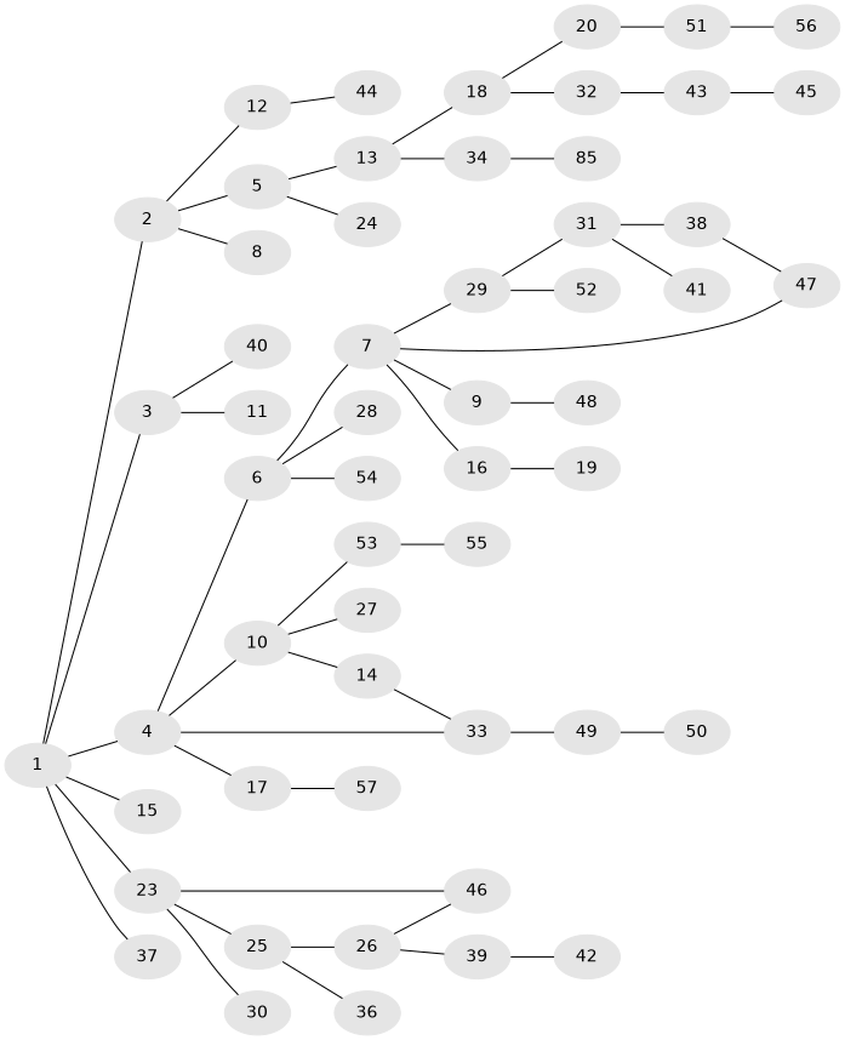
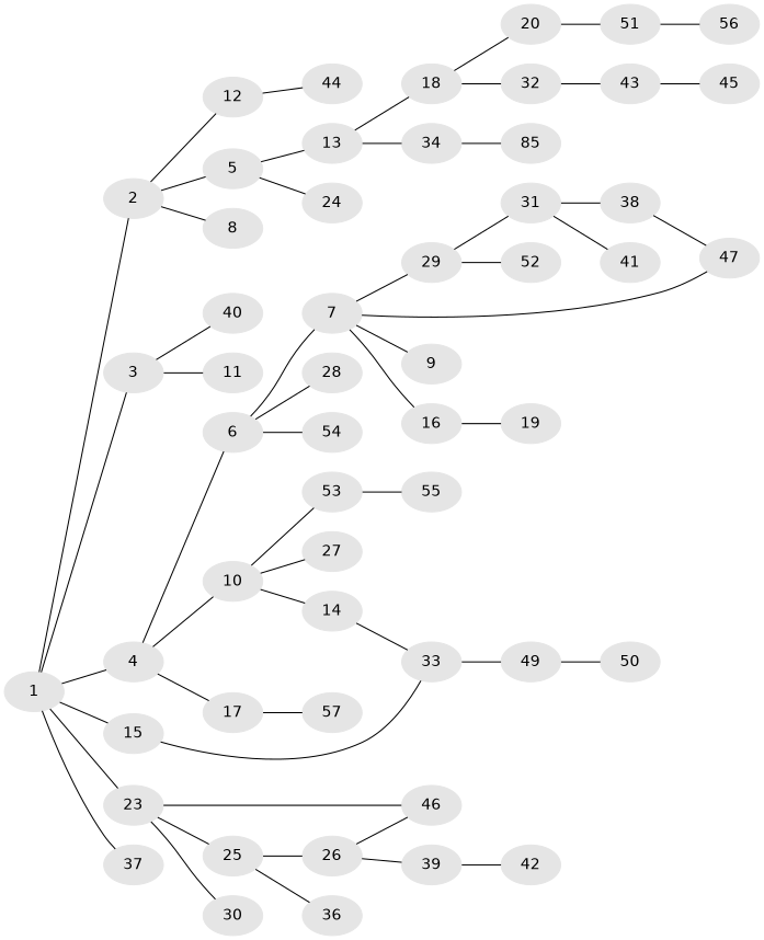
  graph {
    fontname="DejaVu Sans"
    rankdir=LR
    node [color=gray90 fontname="DejaVu Sans" style=filled]
    edge [fontname="DejaVu Sans"]
    1
    2
    3
    4
    15
    23
    37
    5
    8
    12
    11
    40
    6
    10
    17
    33
    25
    30
    46
    13
    24
    44
    7
    28
    54
    14
    27
    53
    57
    18
    34
    9
    16
    29
    47
-   48
    19
    31
    52
    55
    20
    32
    n43 [label=85]
    49
    51
    43
    56
    26
    36
    39
    42
    38
    41
    45
    50
    1 -- 2
    1 -- 3
    1 -- 4
    1 -- 15
    1 -- 23
    1 -- 37
    2 -- 5
    2 -- 8
    2 -- 12
    3 -- 11
    3 -- 40
    4 -- 6
    4 -- 10
    4 -- 17
-   4 -- 33
+   15 -- 33
    23 -- 25
    23 -- 30
    23 -- 46
    5 -- 13
    5 -- 24
    12 -- 44
    6 -- 7
    6 -- 28
    6 -- 54
    10 -- 14
    10 -- 27
    10 -- 53
    17 -- 57
    33 -- 49
    25 -- 26
    25 -- 36
    13 -- 18
    13 -- 34
    7 -- 9
    7 -- 16
    7 -- 29
    7 -- 47
    14 -- 33
    53 -- 55
    18 -- 20
    18 -- 32
    34 -- n43
-   9 -- 48
    16 -- 19
    29 -- 31
    29 -- 52
    31 -- 38
    31 -- 41
    20 -- 51
    32 -- 43
    49 -- 50
    51 -- 56
    43 -- 45
    26 -- 46
    26 -- 39
    39 -- 42
    38 -- 47
  }
